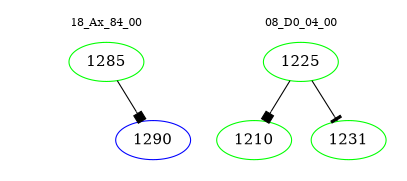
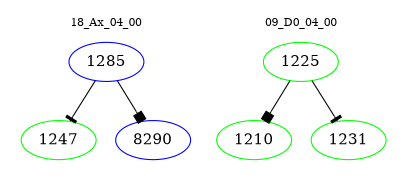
  digraph {
    node [color=green]
    edge [arrowhead=tee color=black]
-   n1 [label=1285]
-   n3 [color=blue label=1290]
+   n1 [color=blue label=1285]
+   n2 [label=1247]
+   n3 [color=blue label=8290]
    n4 [label=1225]
    n5 [label=1210]
    n6 [label=1231]
    subgraph cluster_1 {
      color=white
      fontsize=10
-     label="18_Ax_84_00"
+     label="18_Ax_04_00"
      n1
+     n2
      n3
    }
    subgraph cluster_2 {
      color=white
      fontsize=10
-     label="08_D0_04_00"
+     label="09_D0_04_00"
      n4
      n5
      n6
    }
+   n1 -> n2
    n1 -> n3 [arrowhead=box]
    n4 -> n5 [arrowhead=box]
    n4 -> n6
  }
